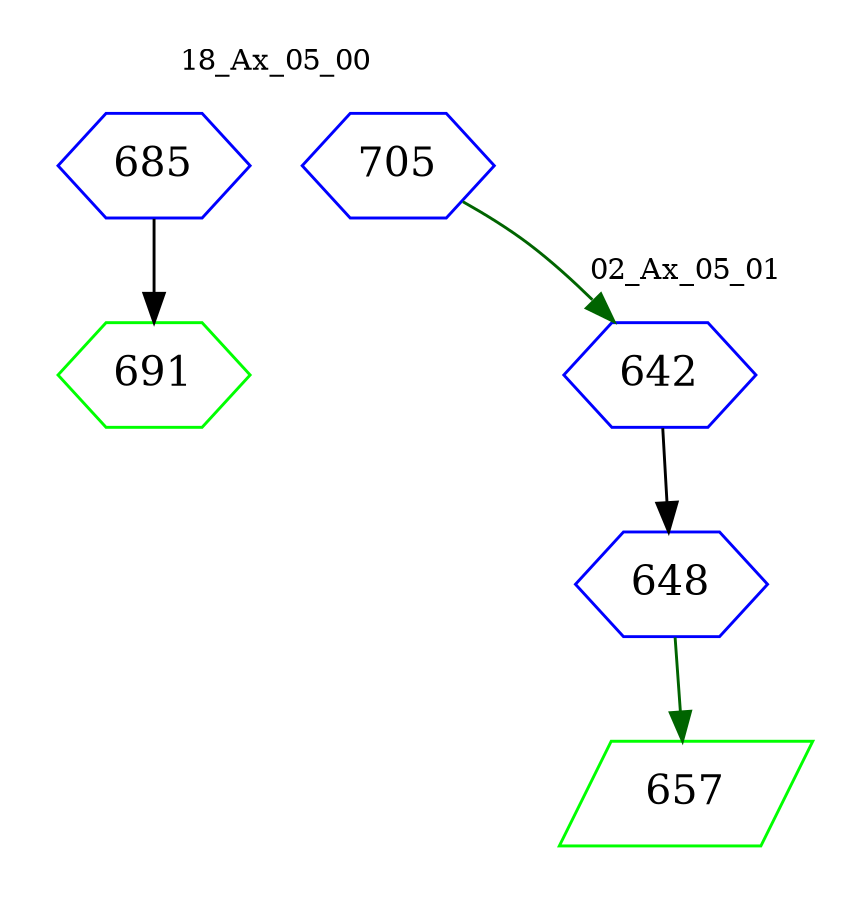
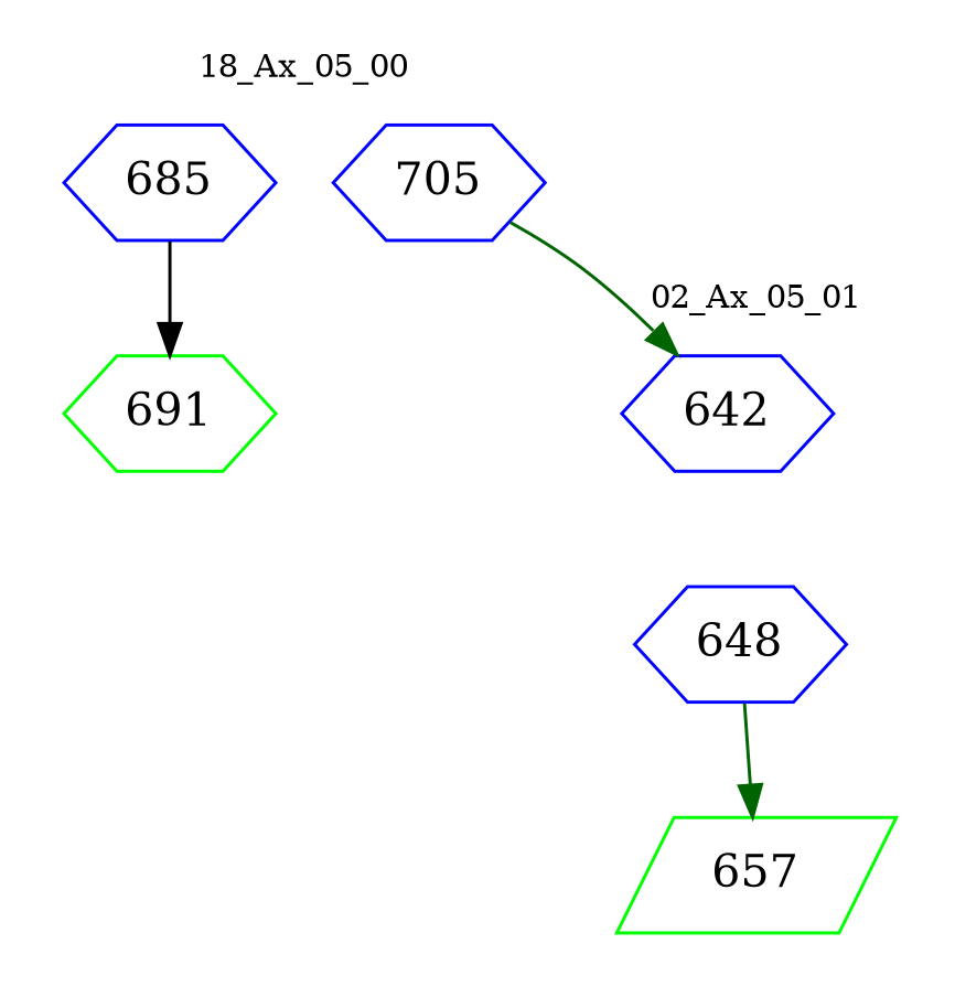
  digraph {
    node [color=blue shape=hexagon]
    edge [color=black]
    n1 [label=642]
    n2 [label=648]
    n3 [color=green label=657 shape=parallelogram]
    n4 [label=705]
    n5 [label=685]
    n6 [color=green label=691]
    subgraph cluster_1 {
      color=white
      fontsize=10
      label="02_Ax_05_01"
      n1
      n2
      n3
    }
    subgraph cluster_2 {
      color=white
      fontsize=10
      label="18_Ax_05_00"
      n4
      n5
      n6
    }
-   n1 -> n2
    n2 -> n3 [color=darkgreen]
    n4 -> n1 [color=darkgreen]
    n5 -> n6
  }
